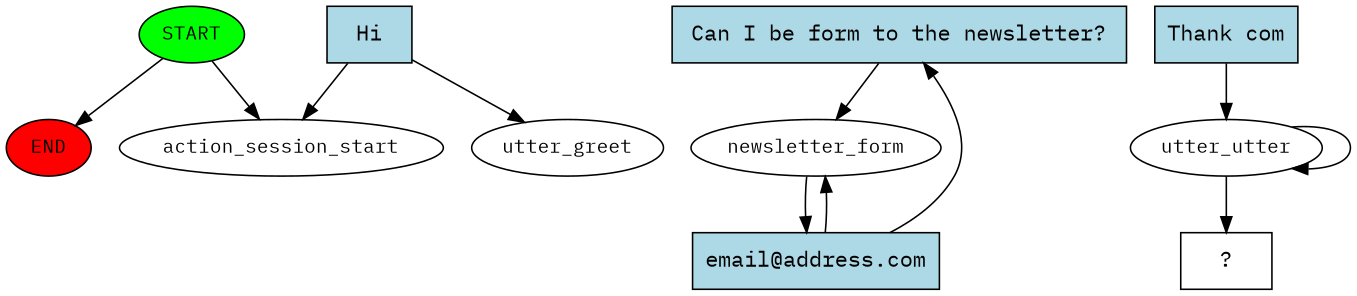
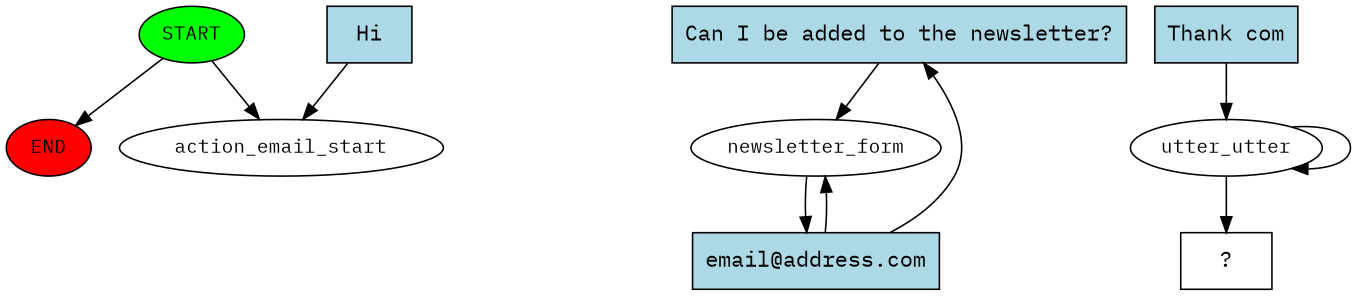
  digraph {
    fontname="IBM Plex Mono"
    node [fontname="IBM Plex Mono" fontsize=12 style=filled]
    edge [fontname="IBM Plex Mono"]
    n1 [fillcolor=green label=START]
    n2 [fillcolor=red label=END]
-   n3 [label=action_session_start style=""]
+   n3 [label=action_email_start style=""]
    n4 [fillcolor=lightblue label=Hi shape=rect fontsize=""]
-   n5 [label=utter_greet style=""]
-   n6 [fillcolor=lightblue label="Can I be form to the newsletter?" shape=rect fontsize=""]
+   n6 [fillcolor=lightblue label="Can I be added to the newsletter?" shape=rect fontsize=""]
    n7 [label=newsletter_form style=""]
    n8 [fillcolor=lightblue label="email@address.com" shape=rect fontsize=""]
    n9 [fillcolor=lightblue label="Thank com" shape=rect fontsize=""]
    n10 [label=utter_utter style=""]
    n11 [label="  ?  " shape=rect fontsize="" style=""]
    n1 -> n2
    n1 -> n3
    n4 -> n3
-   n4 -> n5
    n6 -> n7
    n7 -> n8
    n8 -> n6
    n8 -> n7
    n9 -> n10
    n10 -> n10
    n10 -> n11
  }
